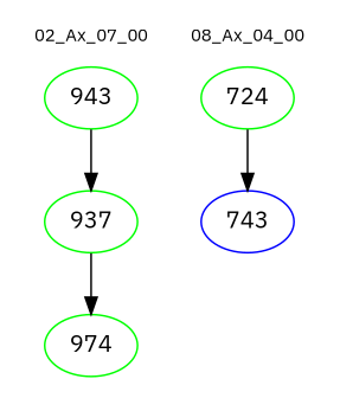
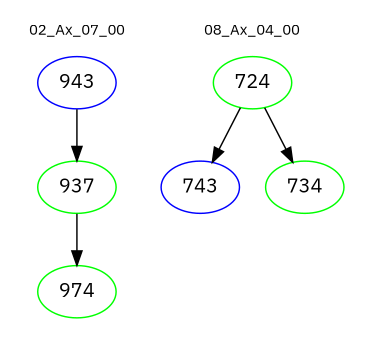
  digraph {
    fontname="IBM Plex Sans"
    node [color=green fontname="IBM Plex Sans"]
    edge [color=black fontname="IBM Plex Sans"]
    n1 [label=937]
-   n2 [label=943]
+   n2 [color=blue label=943]
    n3 [label=974]
    n4 [label=724]
    n5 [color=blue label=743]
+   n6 [label=734]
    subgraph cluster_1 {
      color=white
      fontsize=10
      label="02_Ax_07_00"
      n1
      n2
      n3
    }
    subgraph cluster_2 {
      color=white
      fontsize=10
      label="08_Ax_04_00"
      n4
      n5
+     n6
    }
    n1 -> n3
    n2 -> n1
    n4 -> n5
+   n4 -> n6
  }
